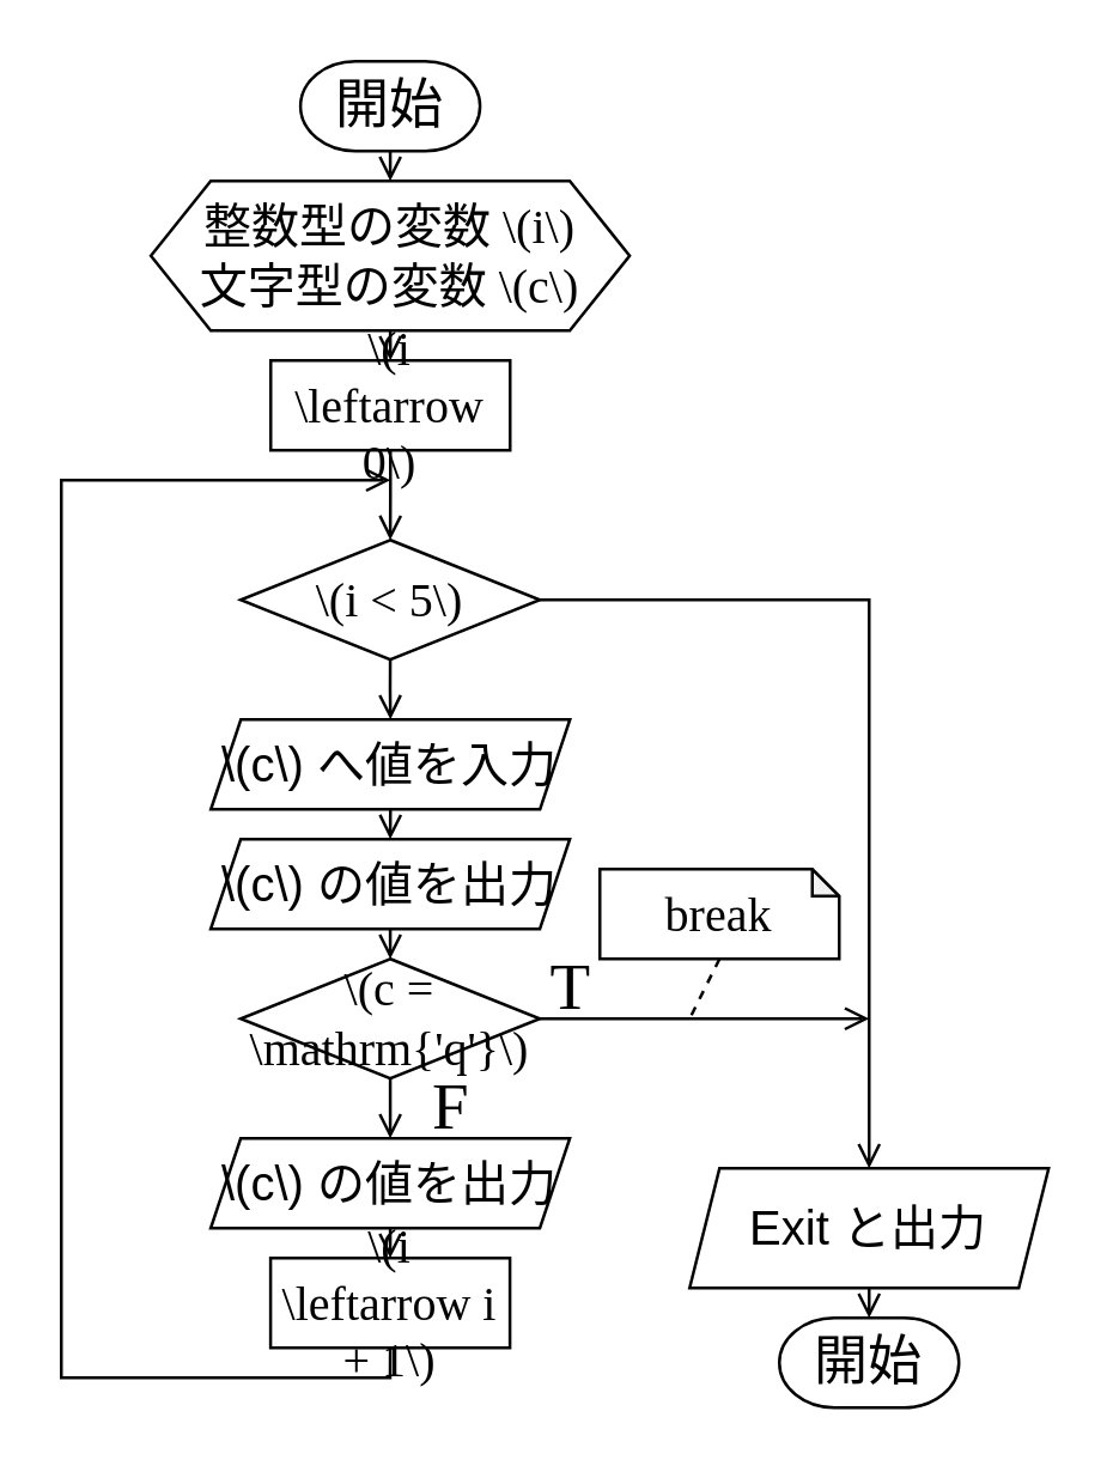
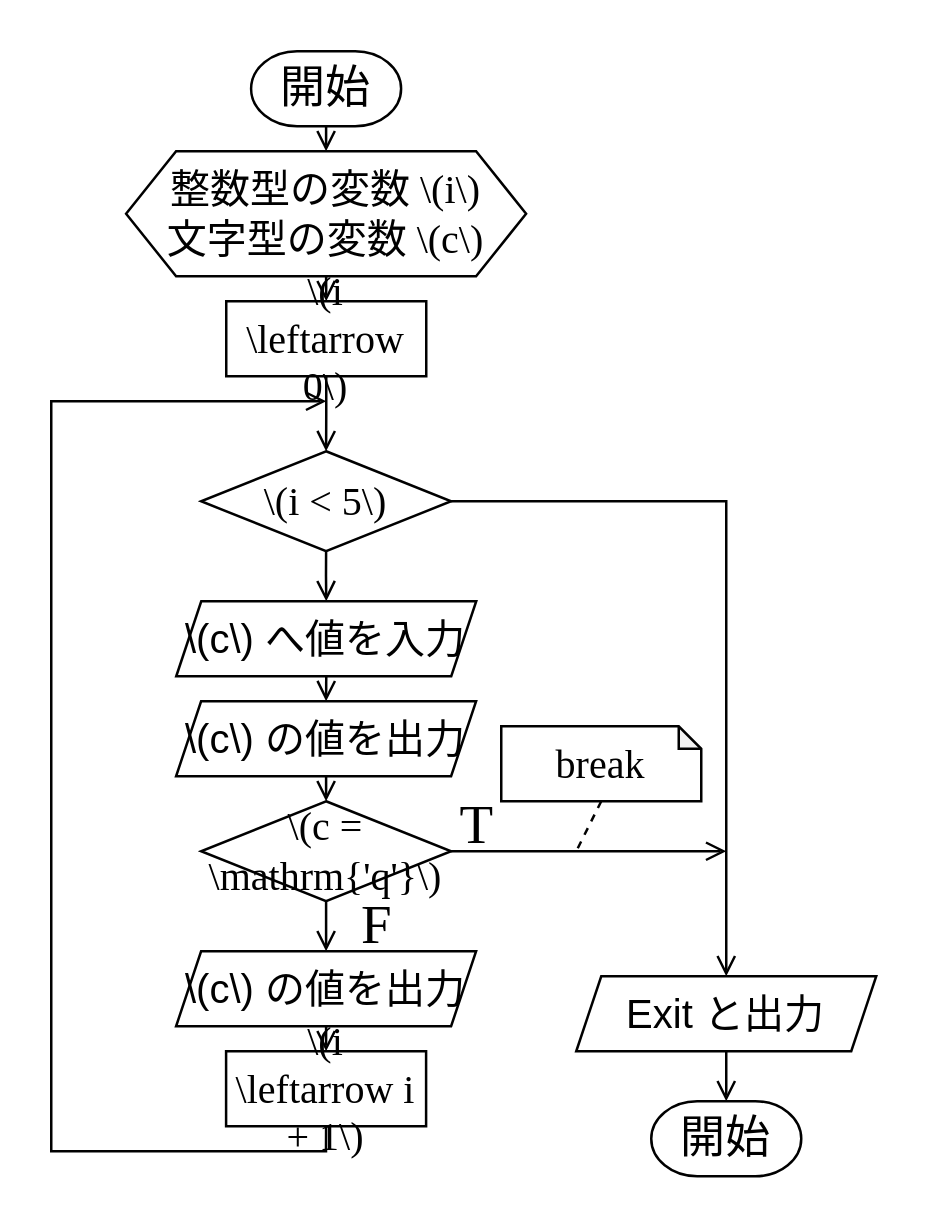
  <mxCell id="0" />
  <mxCell id="1" parent="0" />
  <mxCell id="2" value="T" style="text;html=1;align=center;verticalAlign=middle;resizable=0;points=[];autosize=1;strokeColor=none;fillColor=none;fontSize=22;fontFamily=Lucida Console;" parent="1" vertex="1"><mxGeometry x="169.94" y="310" width="40" height="40" as="geometry" /></mxCell>
  <mxCell id="3" value="F" style="text;html=1;align=center;verticalAlign=middle;resizable=0;points=[];autosize=1;strokeColor=none;fillColor=none;fontSize=22;fontFamily=Lucida Console;" parent="1" vertex="1"><mxGeometry x="129.94" y="350" width="40" height="40" as="geometry" /></mxCell>
  <mxCell id="4" style="edgeStyle=orthogonalEdgeStyle;html=1;exitX=0.5;exitY=1;exitDx=0;exitDy=0;exitPerimeter=0;entryX=0.5;entryY=0;entryDx=0;entryDy=0;endArrow=open;endFill=0;rounded=0;curved=0;" parent="1" source="5" target="7" edge="1"><mxGeometry relative="1" as="geometry" /></mxCell>
  <mxCell id="5" value="開始" style="strokeWidth=1;html=1;shape=mxgraph.flowchart.terminator;whiteSpace=wrap;fontFamily=Lucida Console;fontSize=18;" parent="1" vertex="1"><mxGeometry x="99.94" y="20" width="60" height="30" as="geometry" /></mxCell>
  <mxCell id="6" style="edgeStyle=orthogonalEdgeStyle;shape=connector;curved=0;rounded=0;html=1;exitX=0.5;exitY=1;exitDx=0;exitDy=0;entryX=0.5;entryY=0;entryDx=0;entryDy=0;strokeColor=default;align=center;verticalAlign=middle;fontFamily=Helvetica;fontSize=11;fontColor=default;labelBackgroundColor=default;endArrow=open;endFill=0;" edge="1" parent="1" source="7" target="8"><mxGeometry relative="1" as="geometry" /></mxCell>
  <mxCell id="7" value="&lt;div&gt;&lt;span style=&quot;font-family: &amp;quot;Lucida Console&amp;quot;; background-color: transparent;&quot;&gt;整数型の変数&amp;nbsp;&lt;/span&gt;&lt;span style=&quot;background-color: transparent; font-family: &amp;quot;Lucida Console&amp;quot;;&quot;&gt;\(i\)&lt;/span&gt;&lt;/div&gt;&lt;div&gt;&lt;span style=&quot;background-color: transparent; font-family: &amp;quot;Lucida Console&amp;quot;;&quot;&gt;文字型の変数 \(c\)&lt;/span&gt;&lt;/div&gt;" style="shape=hexagon;perimeter=hexagonPerimeter2;whiteSpace=wrap;html=1;fixedSize=1;align=center;size=20;fontSize=16;" parent="1" vertex="1"><mxGeometry x="49.94" y="60" width="160" height="50" as="geometry" /></mxCell>
  <mxCell id="8" value="\(i \leftarrow 0\)" style="rounded=0;whiteSpace=wrap;html=1;fontSize=16;fontFamily=Lucida Console;" vertex="1" parent="1"><mxGeometry x="90" y="120" width="80" height="30" as="geometry" /></mxCell>
  <mxCell id="9" style="edgeStyle=orthogonalEdgeStyle;shape=connector;curved=0;rounded=0;html=1;exitX=0.5;exitY=1;exitDx=0;exitDy=0;exitPerimeter=0;entryX=0.5;entryY=0;entryDx=0;entryDy=0;strokeColor=default;align=center;verticalAlign=middle;fontFamily=Helvetica;fontSize=11;fontColor=default;labelBackgroundColor=default;endArrow=open;endFill=0;" edge="1" parent="1" source="11" target="14"><mxGeometry relative="1" as="geometry" /></mxCell>
  <mxCell id="10" style="edgeStyle=orthogonalEdgeStyle;shape=connector;curved=0;rounded=0;html=1;exitX=1;exitY=0.5;exitDx=0;exitDy=0;exitPerimeter=0;strokeColor=default;align=center;verticalAlign=middle;fontFamily=Helvetica;fontSize=11;fontColor=default;labelBackgroundColor=default;endArrow=open;endFill=0;entryX=0.5;entryY=0;entryDx=0;entryDy=0;" edge="1" parent="1" source="11" target="19"><mxGeometry relative="1" as="geometry"><mxPoint x="260" y="380" as="targetPoint" /></mxGeometry></mxCell>
  <mxCell id="11" value="&lt;span&gt;\(i &amp;lt; 5\)&lt;/span&gt;" style="strokeWidth=1;html=1;shape=mxgraph.flowchart.decision;whiteSpace=wrap;fontSize=16;fontFamily=Lucida Console;" vertex="1" parent="1"><mxGeometry x="79.94" y="180" width="100" height="40" as="geometry" /></mxCell>
  <mxCell id="12" style="edgeStyle=orthogonalEdgeStyle;shape=connector;curved=0;rounded=0;html=1;exitX=0.5;exitY=1;exitDx=0;exitDy=0;entryX=0.5;entryY=0;entryDx=0;entryDy=0;entryPerimeter=0;strokeColor=default;align=center;verticalAlign=middle;fontFamily=Helvetica;fontSize=11;fontColor=default;labelBackgroundColor=default;endArrow=open;endFill=0;" edge="1" parent="1" source="8" target="11"><mxGeometry relative="1" as="geometry" /></mxCell>
  <mxCell id="13" style="edgeStyle=orthogonalEdgeStyle;shape=connector;curved=0;rounded=0;html=1;exitX=0.5;exitY=1;exitDx=0;exitDy=0;entryX=0.5;entryY=0;entryDx=0;entryDy=0;strokeColor=default;align=center;verticalAlign=middle;fontFamily=Helvetica;fontSize=11;fontColor=default;labelBackgroundColor=default;endArrow=open;endFill=0;" edge="1" parent="1" source="14" target="15"><mxGeometry relative="1" as="geometry" /></mxCell>
  <mxCell id="14" value="\(c\) へ&lt;span style=&quot;background-color: transparent;&quot;&gt;値&lt;/span&gt;&lt;span style=&quot;background-color: transparent;&quot;&gt;を入力&lt;/span&gt;" style="shape=parallelogram;perimeter=parallelogramPerimeter;whiteSpace=wrap;html=1;fixedSize=1;size=10;fontSize=16;" vertex="1" parent="1"><mxGeometry x="70" y="240" width="120" height="30" as="geometry" /></mxCell>
  <mxCell id="15" value="\(c\) の&lt;span style=&quot;background-color: transparent;&quot;&gt;値&lt;/span&gt;&lt;span style=&quot;background-color: transparent;&quot;&gt;を出力&lt;/span&gt;" style="shape=parallelogram;perimeter=parallelogramPerimeter;whiteSpace=wrap;html=1;fixedSize=1;size=10;fontSize=16;" vertex="1" parent="1"><mxGeometry x="69.94" y="280" width="120" height="30" as="geometry" /></mxCell>
  <mxCell id="16" style="edgeStyle=orthogonalEdgeStyle;shape=connector;curved=0;rounded=0;html=1;exitX=0.5;exitY=1;exitDx=0;exitDy=0;exitPerimeter=0;entryX=0.5;entryY=0;entryDx=0;entryDy=0;strokeColor=default;align=center;verticalAlign=middle;fontFamily=Helvetica;fontSize=11;fontColor=default;labelBackgroundColor=default;endArrow=open;endFill=0;" edge="1" parent="1" source="18" target="22"><mxGeometry relative="1" as="geometry" /></mxCell>
  <mxCell id="17" style="edgeStyle=orthogonalEdgeStyle;shape=connector;curved=0;rounded=0;html=1;exitX=1;exitY=0.5;exitDx=0;exitDy=0;exitPerimeter=0;strokeColor=default;align=center;verticalAlign=middle;fontFamily=Helvetica;fontSize=11;fontColor=default;labelBackgroundColor=default;endArrow=open;endFill=0;" edge="1" parent="1" source="18"><mxGeometry relative="1" as="geometry"><mxPoint x="290" y="340" as="targetPoint" /></mxGeometry></mxCell>
  <mxCell id="18" value="&lt;span&gt;\(c = \mathrm{'q'}\)&lt;/span&gt;" style="strokeWidth=1;html=1;shape=mxgraph.flowchart.decision;whiteSpace=wrap;fontSize=16;fontFamily=Lucida Console;" vertex="1" parent="1"><mxGeometry x="79.94" y="320" width="100" height="40" as="geometry" /></mxCell>
- <mxCell id="19" value="Exit と出力" style="shape=parallelogram;perimeter=parallelogramPerimeter;whiteSpace=wrap;html=1;fixedSize=1;size=10;fontSize=16;" vertex="1" parent="1"><mxGeometry x="230" y="390" width="120" height="40" as="geometry" /></mxCell>
+ <mxCell id="19" value="Exit と出力" style="shape=parallelogram;perimeter=parallelogramPerimeter;whiteSpace=wrap;html=1;fixedSize=1;size=10;fontSize=16;" vertex="1" parent="1"><mxGeometry x="230" y="390" width="120" height="30" as="geometry" /></mxCell>
  <mxCell id="20" value="開始" style="strokeWidth=1;html=1;shape=mxgraph.flowchart.terminator;whiteSpace=wrap;fontFamily=Lucida Console;fontSize=18;" vertex="1" parent="1"><mxGeometry x="260" y="440" width="60" height="30" as="geometry" /></mxCell>
  <mxCell id="21" style="edgeStyle=orthogonalEdgeStyle;shape=connector;curved=0;rounded=0;html=1;exitX=0.5;exitY=1;exitDx=0;exitDy=0;entryX=0.5;entryY=0;entryDx=0;entryDy=0;strokeColor=default;align=center;verticalAlign=middle;fontFamily=Helvetica;fontSize=11;fontColor=default;labelBackgroundColor=default;endArrow=open;endFill=0;" edge="1" parent="1" source="22" target="24"><mxGeometry relative="1" as="geometry" /></mxCell>
  <mxCell id="22" value="\(c\) の&lt;span style=&quot;background-color: transparent;&quot;&gt;値&lt;/span&gt;&lt;span style=&quot;background-color: transparent;&quot;&gt;を出力&lt;/span&gt;" style="shape=parallelogram;perimeter=parallelogramPerimeter;whiteSpace=wrap;html=1;fixedSize=1;size=10;fontSize=16;" vertex="1" parent="1"><mxGeometry x="69.94" y="380" width="120" height="30" as="geometry" /></mxCell>
  <mxCell id="23" style="edgeStyle=orthogonalEdgeStyle;shape=connector;curved=0;rounded=0;html=1;exitX=0.5;exitY=1;exitDx=0;exitDy=0;strokeColor=default;align=center;verticalAlign=middle;fontFamily=Helvetica;fontSize=11;fontColor=default;labelBackgroundColor=default;endArrow=open;endFill=0;" edge="1" parent="1" source="24"><mxGeometry relative="1" as="geometry"><mxPoint x="130" y="160" as="targetPoint" /><Array as="points"><mxPoint x="130" y="460" /><mxPoint x="20" y="460" /><mxPoint x="20" y="160" /></Array></mxGeometry></mxCell>
  <mxCell id="24" value="\(i \leftarrow i + 1\)" style="rounded=0;whiteSpace=wrap;html=1;fontSize=16;fontFamily=Lucida Console;" vertex="1" parent="1"><mxGeometry x="89.94" y="420" width="80" height="30" as="geometry" /></mxCell>
  <mxCell id="25" style="edgeStyle=orthogonalEdgeStyle;shape=connector;curved=0;rounded=0;html=1;exitX=0.5;exitY=1;exitDx=0;exitDy=0;entryX=0.5;entryY=0;entryDx=0;entryDy=0;entryPerimeter=0;strokeColor=default;align=center;verticalAlign=middle;fontFamily=Helvetica;fontSize=11;fontColor=default;labelBackgroundColor=default;endArrow=open;endFill=0;" edge="1" parent="1" source="15" target="18"><mxGeometry relative="1" as="geometry" /></mxCell>
  <mxCell id="26" style="edgeStyle=orthogonalEdgeStyle;shape=connector;curved=0;rounded=0;html=1;exitX=0.5;exitY=1;exitDx=0;exitDy=0;entryX=0.5;entryY=0;entryDx=0;entryDy=0;entryPerimeter=0;strokeColor=default;align=center;verticalAlign=middle;fontFamily=Helvetica;fontSize=11;fontColor=default;labelBackgroundColor=default;endArrow=open;endFill=0;" edge="1" parent="1" source="19" target="20"><mxGeometry relative="1" as="geometry" /></mxCell>
  <mxCell id="27" style="shape=connector;rounded=0;html=1;exitX=0.5;exitY=1;exitDx=0;exitDy=0;exitPerimeter=0;strokeColor=default;align=center;verticalAlign=middle;fontFamily=Helvetica;fontSize=11;fontColor=default;labelBackgroundColor=default;endArrow=none;endFill=0;dashed=1;" edge="1" parent="1" source="28"><mxGeometry relative="1" as="geometry"><mxPoint x="230" y="340" as="targetPoint" /></mxGeometry></mxCell>
  <mxCell id="28" value="break" style="shape=note;whiteSpace=wrap;html=1;backgroundOutline=1;darkOpacity=0.05;fontFamily=Lucida Console;fontSize=16;fontColor=default;labelBackgroundColor=default;size=9;" vertex="1" parent="1"><mxGeometry x="200" y="290" width="80" height="30" as="geometry" /></mxCell>
